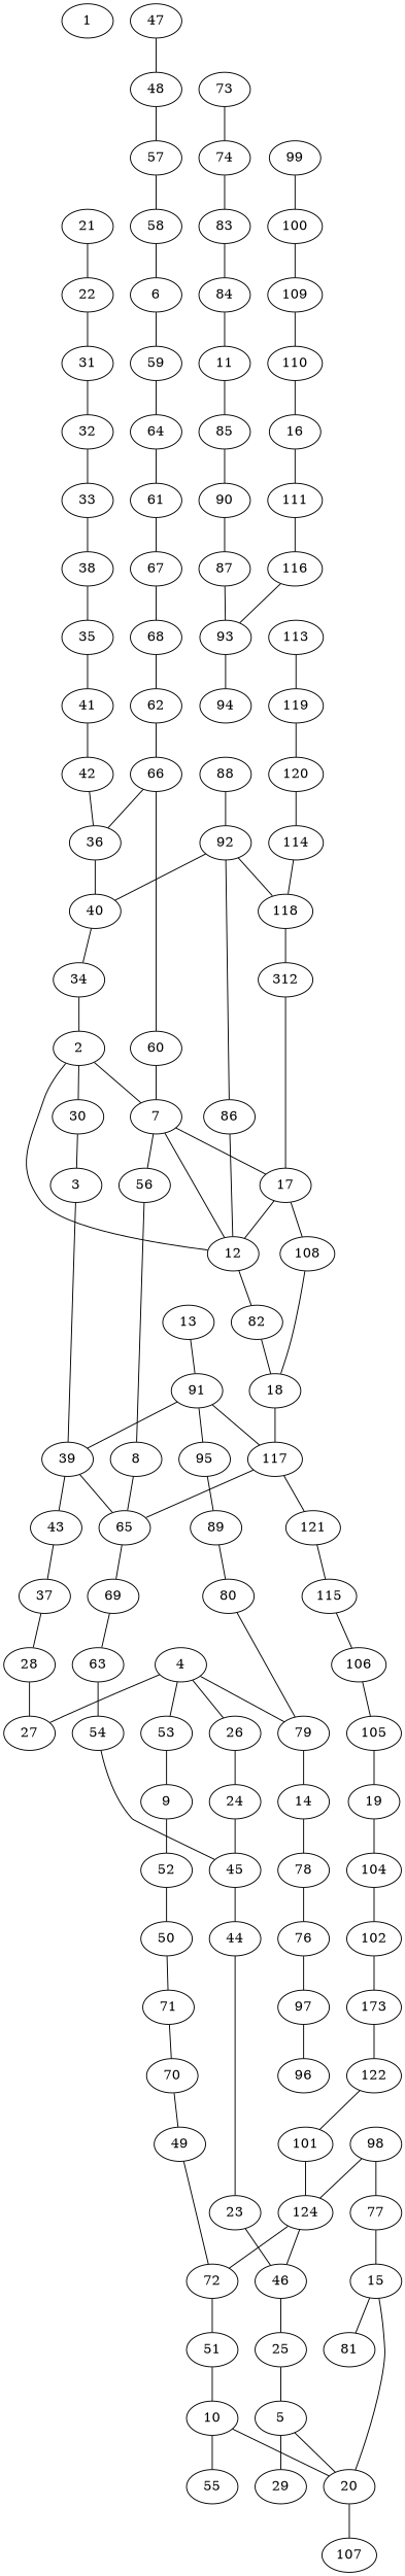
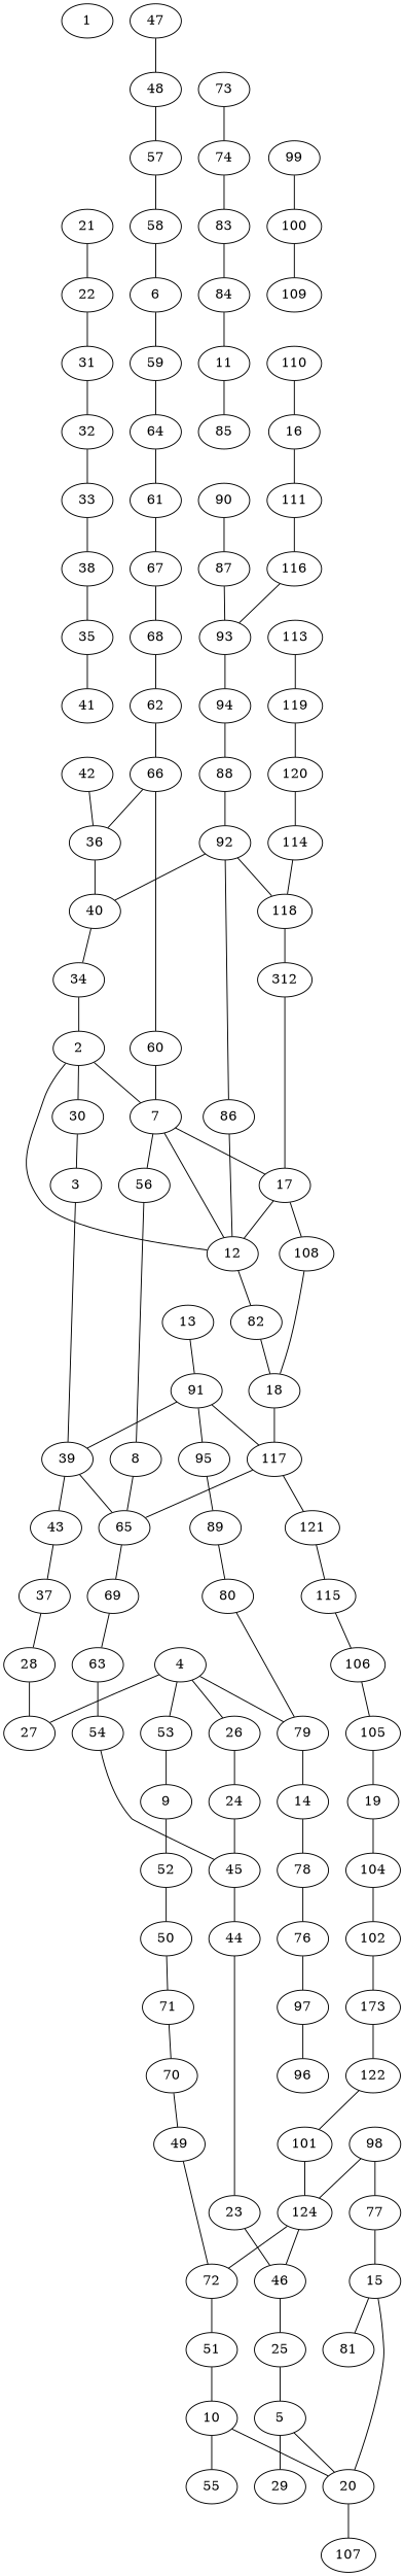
  graph {
    node [aaLength=7 sequence=TGPSSG type=1]
    edge [distance0=4.0 frequency=1 type0=4]
    1 [aaLength=6 type=0]
    2 [aaLength=8 sequence=EDLFYYLG type=0]
    7 [aaLength=8 sequence=EDLFYYLG type=0]
    12 [aaLength=8 sequence=EDLFYYLG type=0]
    30 [aaLength=2 sequence=TN]
    17 [aaLength=8 sequence=EDLFYYLG type=0]
    56 [aaLength=2 sequence=TN]
    82 [aaLength=2 sequence=TN]
    3 [aaLength=5 sequence=LQSFD type=0]
    108 [aaLength=2 sequence=TN]
    8 [aaLength=9 sequence=STISTLQSF type=0]
    18 [aaLength=5 sequence=LQSFD type=0]
    39 [aaLength=2 sequence=YA]
    65 [aaLength=2 sequence=YA]
    43 [aaLength=2 sequence=TA]
    69 [aaLength=2 sequence=TA]
    37 [aaLength=3 sequence=YFI]
    4 [aaLength=6 sequence=TATQAQ type=0]
    26 [aaLength=8 sequence=YTLSTISM]
    27 [sequence=QIVAPFV]
    53 [sequence=QIVAPFV]
    79 [sequence=QIVAPFV]
    24 [sequence=CAFQVQE]
    9 [aaLength=6 sequence=TATQAQ type=0]
    14 [aaLength=6 sequence=TATQAQ type=0]
    45 [aaLength=5 sequence=VVVQI]
    52 [aaLength=8 sequence=YTLSTISM]
    78 [aaLength=8 sequence=YTLSTISM]
    5 [aaLength=9 sequence=GLDQNLVNG type=0]
    20 [aaLength=9 sequence=GLDQNLVNG type=0]
    29 [aaLength=3 sequence=EEW]
    107 [aaLength=3 sequence=EEW]
    6 [aaLength=6 type=0]
    59 [sequence=TLMGTNA]
    64 [aaLength=2 sequence=HI]
    61 [aaLength=8 sequence=YENFYCNK]
    63 [aaLength=3 sequence=YFI]
    50 [sequence=CAFQVQE]
    71 [aaLength=5 sequence=VVVQI]
    10 [aaLength=9 sequence=GLDQNLVNG type=0]
    55 [aaLength=3 sequence=EEW]
    11 [aaLength=6 type=0]
    85 [sequence=TLMGTNA]
    90 [aaLength=2 sequence=HI]
    87 [aaLength=8 sequence=YENFYCNK]
    13 [aaLength=10 sequence=SSTISTLQSF type=0]
    91 [aaLength=2 sequence=YA]
    117 [aaLength=2 sequence=YA]
    95 [aaLength=2 sequence=TA]
    121 [aaLength=2 sequence=TA]
    89 [aaLength=3 sequence=YFI]
    76 [sequence=CAFQVQE]
    97 [aaLength=5 sequence=VVVQI]
    15 [aaLength=9 sequence=GLDQNLVNG type=0]
    81 [aaLength=3 sequence=EEW]
    16 [aaLength=6 type=0]
    111 [sequence=TLMGTNA]
    116 [aaLength=2 sequence=HI]
    93 [sequence=FQLWAQS]
    115 [aaLength=3 sequence=YFI]
    19 [aaLength=6 sequence=TATQAQ type=0]
    104 [aaLength=8 sequence=YTLSTISM]
    102 [sequence=CAFQVQE]
    n64 [aaLength=5 label=173 sequence=VVVQI]
    21 [aaLength=2 sequence=IV]
    22 [aaLength=3 sequence=YVI]
    31 [aaLength=3 sequence=VTV]
    32 [sequence=QLYRFYV]
    33 [sequence=TLMGTNA]
    23 [aaLength=4 sequence=VAFI]
    46 [aaLength=5 sequence=FKYYS]
    25 [aaLength=8 sequence=SKVLFVSS]
    44 [aaLength=3 sequence=TEL]
    28 [aaLength=4 sequence=KYLN]
    38 [aaLength=2 sequence=HI]
    35 [aaLength=8 sequence=YENFYCNK]
    41 [sequence=SFQLWAQ]
    34 [aaLength=8 sequence=TEMTGVIV]
    42 [aaLength=6 sequence=QTRVLS]
    36 [aaLength=4 sequence=YGSV]
    40 [aaLength=6 sequence=THTFQI]
    47 [aaLength=2 sequence=IV]
    48 [aaLength=3 sequence=YVI]
    57 [aaLength=3 sequence=VTV]
    58 [sequence=QLYRFYV]
    49 [aaLength=4 sequence=VAFI]
    72 [aaLength=5 sequence=FKYYS]
    51 [aaLength=8 sequence=SKVLFVSS]
    70 [aaLength=3 sequence=TEL]
    54 [aaLength=4 sequence=KYLN]
    67 [aaLength=8 sequence=SFQLWAQS]
    60 [aaLength=8 sequence=TEMTGVIV]
    68 [aaLength=6 sequence=QTRVLS]
    62 [aaLength=4 sequence=YGSV]
    66 [sequence=VTHTFQI]
    92 [sequence=VTHTFQI]
    86 [aaLength=8 sequence=TEMTGVIV]
    118 [aaLength=6 sequence=THTFQI]
    n99 [aaLength=8 label=312 sequence=TEMTGVIV]
    73 [aaLength=2 sequence=IV]
    74 [aaLength=3 sequence=YVI]
    83 [aaLength=3 sequence=VTV]
    84 [sequence=QLYRFYV]
    98 [aaLength=5 sequence=FKYYS]
    77 [aaLength=8 sequence=SKVLFVSS]
    124 [aaLength=5 sequence=FKYYS]
    96 [aaLength=3 sequence=TEL]
    80 [aaLength=4 sequence=KYLN]
    94 [aaLength=5 sequence=QTRVL]
    88 [aaLength=4 sequence=YGSV]
    99 [aaLength=2 sequence=IV]
    100 [aaLength=3 sequence=YVI]
    109 [aaLength=3 sequence=VTV]
    110 [sequence=QLYRFYV]
    101 [aaLength=4 sequence=VAFI]
    122 [aaLength=3 sequence=TEL]
    105 [sequence=QIVAPFV]
    106 [aaLength=4 sequence=KYLN]
    113 [aaLength=8 sequence=YENFYCNK]
    119 [sequence=SFQLWAQ]
    120 [aaLength=6 sequence=QTRVLS]
    114 [aaLength=4 sequence=YGSV]
    2 -- 7 [distance0=18.76324 type0=2]
    2 -- 12 [distance0=7.11885 type0=1]
    2 -- 30 [distance0=0.0 type0=5]
    7 -- 17 [distance0=7.027401 type0=1]
    7 -- 56 [distance0=0.0 type0=5]
    12 -- 7 [distance0=19.44729 type0=2]
    12 -- 82 [distance0=0.0 type0=5]
    30 -- 3 [distance0=29.0]
    17 -- 12 [distance0=19.61501 type0=2]
    17 -- 108 [distance0=0.0 type0=5]
    56 -- 8 [distance0=24.0]
    82 -- 18 [distance0=23.0]
    3 -- 39 [distance0=1.0]
    108 -- 18 [distance0=29.0]
    8 -- 65 [distance0=2.0]
    18 -- 117 [distance0=1.0]
    39 -- 65 [distance0=0.0 type0=1]
    39 -- 43 [distance0=13.0]
    65 -- 69 [distance0=13.0]
    43 -- 37 [distance0=20.0]
    69 -- 63 [distance0=20.0]
    37 -- 28 [distance0=6.0]
    4 -- 26 [distance0=3.0]
    4 -- 27 [distance0=46.4709 type0=1]
    4 -- 53 [distance0=46.4709 type0=2]
    4 -- 79 [distance0=46.4709 type0=3]
    26 -- 24 [distance0=17.0]
    53 -- 9 [distance0=0.0 type0=5]
    79 -- 14 [distance0=0.0 type0=5]
    24 -- 45 [distance0=2.0]
    9 -- 52 [distance0=3.0]
    14 -- 78 [distance0=3.0]
    45 -- 44 [distance0=5.0]
    52 -- 50 [distance0=17.0]
    78 -- 76 [distance0=17.0]
    5 -- 20 [distance0=24.30855 type0=1]
    5 -- 29 [distance0=52.13121 distance1=1.0 frequency=2 type0=3 type1=4]
    20 -- 107 [distance0=1.0]
    6 -- 59 [distance0=3.0]
    59 -- 64 [distance0=10.0]
    64 -- 61
    61 -- 67 [distance0=1.0]
    63 -- 54 [distance0=6.0]
    50 -- 71 [distance0=2.0]
    71 -- 70 [distance0=5.0]
    10 -- 20 [distance0=48.55988 type0=2]
    10 -- 55 [distance0=1.0]
    11 -- 85 [distance0=3.0]
-   85 -- 90 [distance0=10.0]
    90 -- 87
    87 -- 93 [distance0=2.0]
    13 -- 91 [distance0=2.0]
    91 -- 39 [distance0=0.0 type0=1]
    91 -- 117 [distance0=0.0 type0=3]
    91 -- 95 [distance0=13.0]
    117 -- 65 [distance0=0.0 type0=2]
    117 -- 121 [distance0=13.0]
    95 -- 89 [distance0=20.0]
    121 -- 115 [distance0=20.0]
    89 -- 80 [distance0=6.0]
    76 -- 97 [distance0=2.0]
    97 -- 96 [distance0=5.0]
    15 -- 20 [distance0=37.86776 type0=2]
    15 -- 81 [distance0=1.0]
    16 -- 111 [distance0=3.0]
    111 -- 116 [distance0=10.0]
    116 -- 93
    93 -- 94 [distance0=5.0]
    115 -- 106 [distance0=6.0]
    19 -- 104 [distance0=3.0]
    104 -- 102 [distance0=17.0]
    102 -- n64 [distance0=2.0]
    n64 -- 122 [distance0=5.0]
    21 -- 22 [distance0=9.0]
    22 -- 31 [distance0=8.0]
    31 -- 32 [distance0=2.0]
    32 -- 33 [distance0=9.0]
    33 -- 38 [distance0=10.0]
    23 -- 46 [distance0=5.0]
    46 -- 25
    25 -- 5 [distance0=3.0]
    44 -- 23
    28 -- 27 [distance0=5.0]
    38 -- 35
    35 -- 41 [distance0=1.0]
-   41 -- 42 [distance0=6.0]
    34 -- 2
    42 -- 36 [distance0=3.0]
    36 -- 40
    40 -- 34
    47 -- 48 [distance0=9.0]
    48 -- 57 [distance0=8.0]
    57 -- 58 [distance0=2.0]
    58 -- 6 [distance0=0.0 type0=5]
    49 -- 72 [distance0=5.0]
    72 -- 51
    51 -- 10 [distance0=3.0]
    70 -- 49
    54 -- 45 [distance0=5.0]
    67 -- 68 [distance0=5.0]
    60 -- 7
    68 -- 62 [distance0=3.0]
    62 -- 66 [distance0=3.0]
    66 -- 36 [distance0=0.0 type0=1]
    66 -- 60
    92 -- 40 [distance0=1.0 type0=2]
    92 -- 86
    92 -- 118 [distance0=1.0 type0=3]
    86 -- 12
    118 -- n99
    n99 -- 17
    73 -- 74 [distance0=9.0]
    74 -- 83 [distance0=8.0]
    83 -- 84 [distance0=2.0]
    84 -- 11 [distance0=0.0 type0=5]
    98 -- 77
    98 -- 124 [distance0=0.0 type0=3]
    77 -- 15 [distance0=3.0]
    124 -- 46 [distance0=0.0 type0=1]
    124 -- 72 [distance0=0.0 type0=2]
    80 -- 79 [distance0=5.0]
+   94 -- 88
    88 -- 92 [distance0=3.0]
    99 -- 100 [distance0=9.0]
    100 -- 109 [distance0=8.0]
-   109 -- 110 [distance0=2.0]
    110 -- 16 [distance0=0.0 type0=5]
    101 -- 124 [distance0=5.0]
    122 -- 101
    105 -- 19 [distance0=0.0 type0=5]
    106 -- 105 [distance0=5.0]
    113 -- 119 [distance0=1.0]
    119 -- 120 [distance0=6.0]
    120 -- 114 [distance0=3.0]
    114 -- 118
  }
